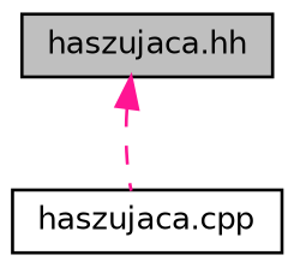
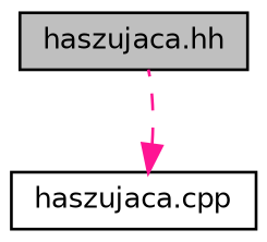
  digraph {
    node [color=black fontname=Helvetica fontsize=10 shape=record style=filled]
    n1 [fillcolor=grey75 fontcolor=black height=0.2 label="haszujaca.hh" width=0.4]
    n2 [fillcolor=white height=0.2 label="haszujaca.cpp" width=0.4]
-   n1 -> n2 [color=deeppink dir=back fontname=Helvetica fontsize=10 labelfontname=Helvetica labelfontsize=10 style=dashed]
+   n2 -> n1 [color=deeppink dir=back fontname=Helvetica fontsize=10 labelfontname=Helvetica labelfontsize=10 style=dashed]
  }
